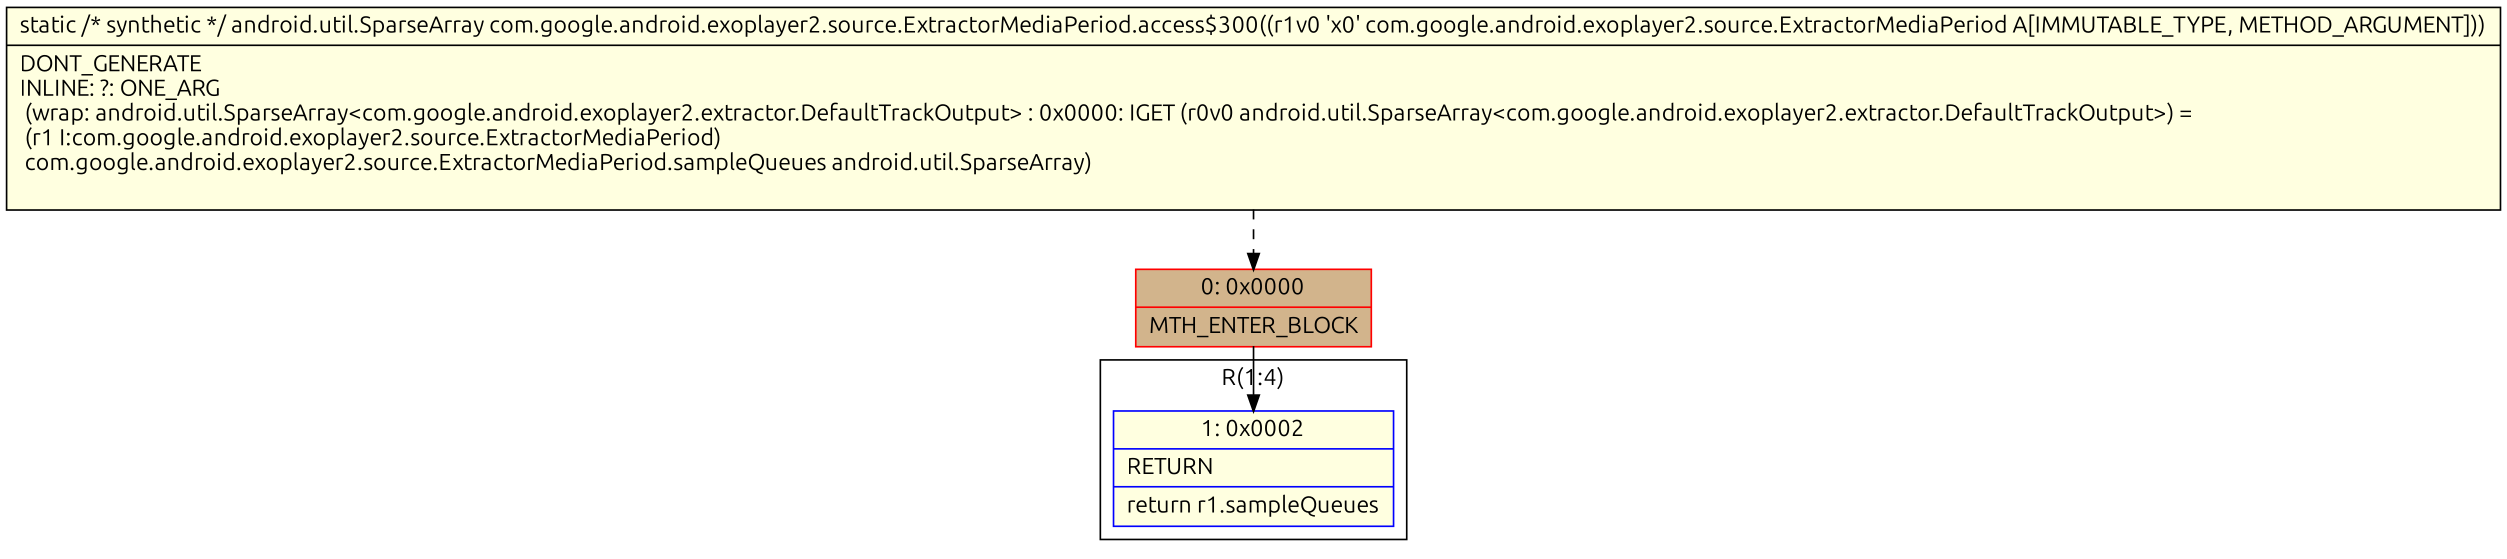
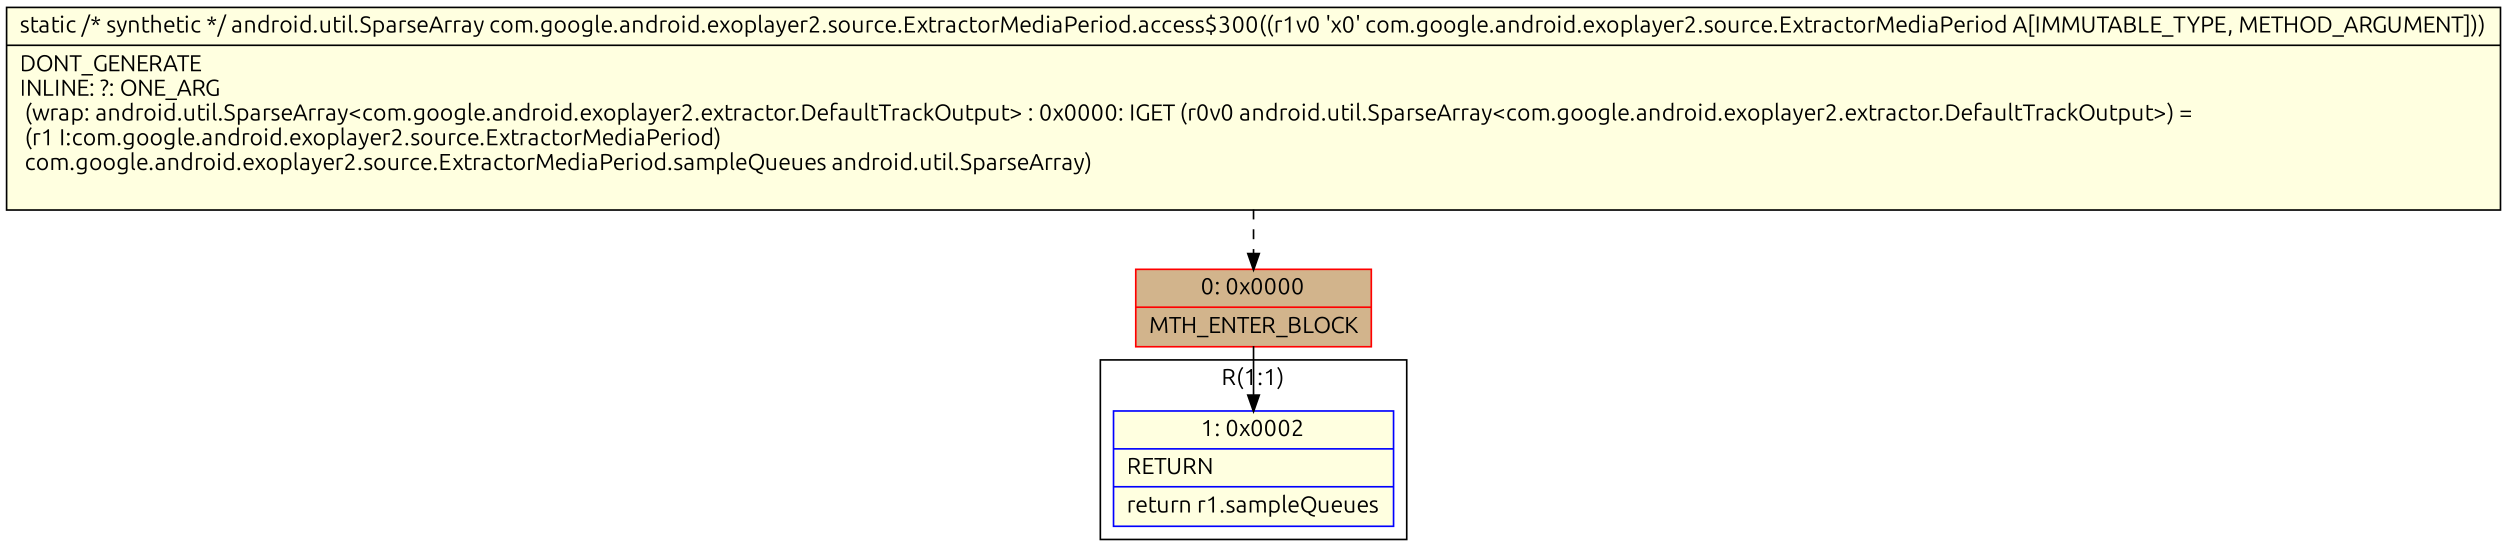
  digraph {
    fontname=Ubuntu
    node [shape=record style=filled fillcolor=lightyellow fontname=Ubuntu]
    edge [fontname=Ubuntu]
    n1 [color=blue label="{1\:\ 0x0002|RETURN\l|return r1.sampleQueues\l}"]
    n2 [color=red label="{0\:\ 0x0000|MTH_ENTER_BLOCK\l}" fillcolor=tan]
    n3 [label="{static \/* synthetic *\/ android.util.SparseArray com.google.android.exoplayer2.source.ExtractorMediaPeriod.access$300((r1v0 'x0' com.google.android.exoplayer2.source.ExtractorMediaPeriod A[IMMUTABLE_TYPE, METHOD_ARGUMENT]))  | DONT_GENERATE\lINLINE: ?: ONE_ARG  \l  (wrap: android.util.SparseArray\<com.google.android.exoplayer2.extractor.DefaultTrackOutput\> : 0x0000: IGET  (r0v0 android.util.SparseArray\<com.google.android.exoplayer2.extractor.DefaultTrackOutput\>) = \l  (r1 I:com.google.android.exoplayer2.source.ExtractorMediaPeriod)\l com.google.android.exoplayer2.source.ExtractorMediaPeriod.sampleQueues android.util.SparseArray)\l\l}"]
    subgraph cluster_1 {
-     label="R(1:4)"
+     label="R(1:1)"
      n1
    }
    n2 -> n1 [style=solid]
    n3 -> n2 [style=dashed]
  }
